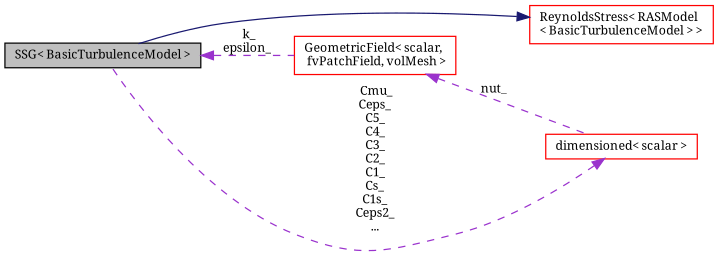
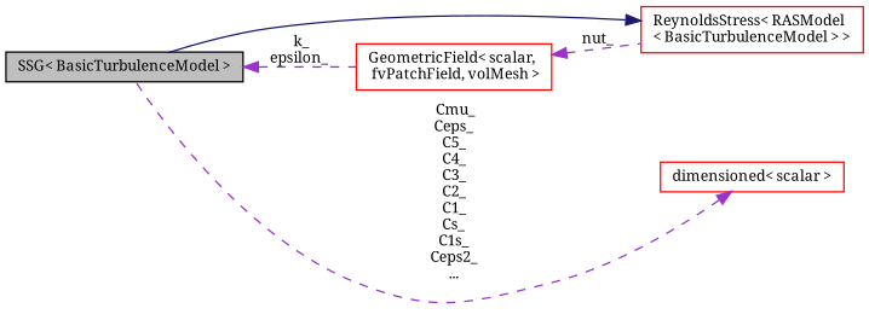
  digraph {
    fontname="Noto Serif"
    rankdir=LR
    node [color=red fontname="Noto Serif" fontsize=10 shape=record]
    edge [color=darkorchid3 dir=back fontname="Noto Serif" fontsize=10 labelfontname=Helvetica labelfontsize=10 style=dashed]
    n1 [color=black fillcolor=grey75 fontcolor=black height=0.2 label="SSG\< BasicTurbulenceModel \>" style=filled width=0.4]
    n2 [height=0.2 label="GeometricField\< scalar,\l fvPatchField, volMesh \>" width=0.4]
    n3 [height=0.2 label="ReynoldsStress\< RASModel\l\< BasicTurbulenceModel \> \>" width=0.4]
    n4 [height=0.2 label="dimensioned\< scalar \>" width=0.4]
    n1 -> n2 [label=" k_\nepsilon_"]
-   n2 -> n4 [label=" nut_"]
+   n2 -> n3 [label=" nut_"]
    n3 -> n1 [color=midnightblue style=solid]
    n4 -> n1 [label=" Cmu_\nCeps_\nC5_\nC4_\nC3_\nC2_\nC1_\nCs_\nC1s_\nCeps2_\n..."]
  }
